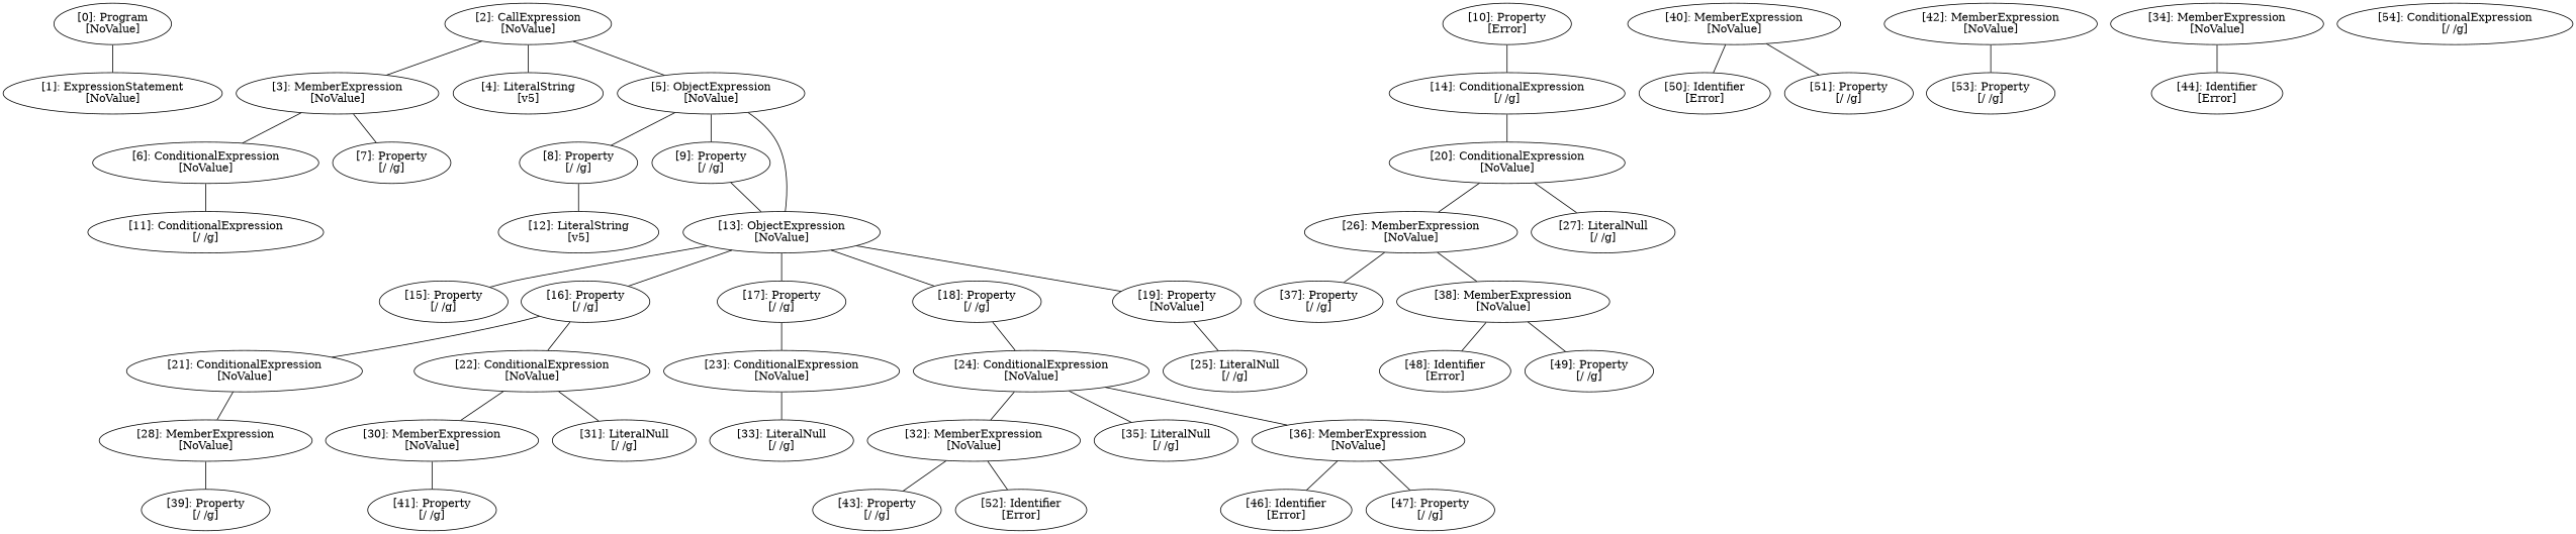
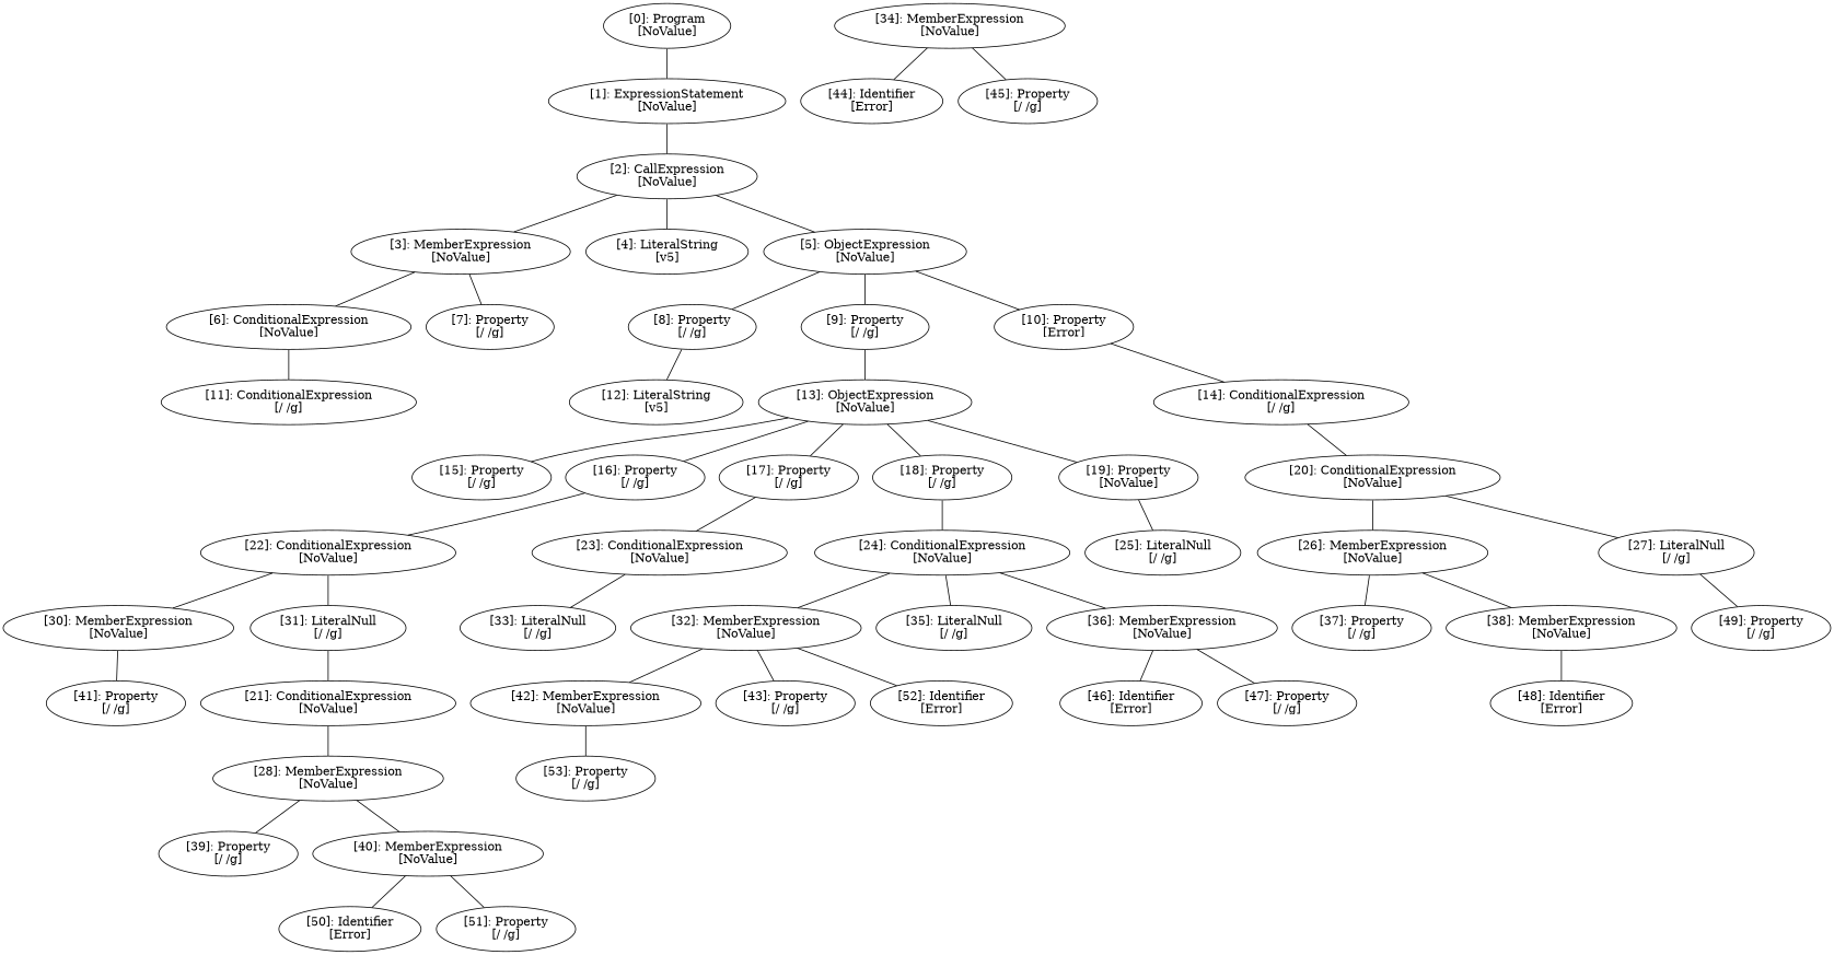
  graph {
    n1 [label="[0]: Program\n[NoValue]"]
    n2 [label="[1]: ExpressionStatement\n[NoValue]"]
    n3 [label="[2]: CallExpression\n[NoValue]"]
    n4 [label="[3]: MemberExpression\n[NoValue]"]
    n5 [label="[4]: LiteralString\n[v5]"]
    n6 [label="[5]: ObjectExpression\n[NoValue]"]
    n7 [label="[6]: ConditionalExpression\n[NoValue]"]
    n8 [label="[7]: Property\n[/ /g]"]
    n9 [label="[8]: Property\n[/ /g]"]
    n10 [label="[9]: Property\n[/ /g]"]
    n11 [label="[10]: Property\n[Error]"]
    n12 [label="[11]: ConditionalExpression\n[/ /g]"]
    n13 [label="[12]: LiteralString\n[v5]"]
    n14 [label="[13]: ObjectExpression\n[NoValue]"]
    n15 [label="[14]: ConditionalExpression\n[/ /g]"]
    n16 [label="[15]: Property\n[/ /g]"]
    n17 [label="[16]: Property\n[/ /g]"]
    n18 [label="[17]: Property\n[/ /g]"]
    n19 [label="[18]: Property\n[/ /g]"]
    n20 [label="[19]: Property\n[NoValue]"]
    n21 [label="[20]: ConditionalExpression\n[NoValue]"]
    n22 [label="[21]: ConditionalExpression\n[NoValue]"]
    n23 [label="[22]: ConditionalExpression\n[NoValue]"]
    n24 [label="[23]: ConditionalExpression\n[NoValue]"]
    n25 [label="[24]: ConditionalExpression\n[NoValue]"]
    n26 [label="[25]: LiteralNull\n[/ /g]"]
    n27 [label="[26]: MemberExpression\n[NoValue]"]
    n28 [label="[27]: LiteralNull\n[/ /g]"]
    n29 [label="[28]: MemberExpression\n[NoValue]"]
    n30 [label="[30]: MemberExpression\n[NoValue]"]
    n31 [label="[31]: LiteralNull\n[/ /g]"]
    n32 [label="[33]: LiteralNull\n[/ /g]"]
    n33 [label="[32]: MemberExpression\n[NoValue]"]
    n34 [label="[35]: LiteralNull\n[/ /g]"]
    n35 [label="[36]: MemberExpression\n[NoValue]"]
    n36 [label="[37]: Property\n[/ /g]"]
    n37 [label="[38]: MemberExpression\n[NoValue]"]
    n38 [label="[39]: Property\n[/ /g]"]
    n39 [label="[40]: MemberExpression\n[NoValue]"]
    n40 [label="[41]: Property\n[/ /g]"]
    n41 [label="[42]: MemberExpression\n[NoValue]"]
    n42 [label="[43]: Property\n[/ /g]"]
    n43 [label="[52]: Identifier\n[Error]"]
    n44 [label="[34]: MemberExpression\n[NoValue]"]
    n45 [label="[44]: Identifier\n[Error]"]
+   n46 [label="[45]: Property\n[/ /g]"]
    n47 [label="[46]: Identifier\n[Error]"]
    n48 [label="[47]: Property\n[/ /g]"]
    n49 [label="[48]: Identifier\n[Error]"]
    n50 [label="[49]: Property\n[/ /g]"]
    n51 [label="[50]: Identifier\n[Error]"]
    n52 [label="[51]: Property\n[/ /g]"]
    n53 [label="[53]: Property\n[/ /g]"]
-   n54 [label="[54]: ConditionalExpression\n[/ /g]"]
    n1 -- n2
+   n2 -- n3
    n3 -- n4
    n3 -- n5
    n3 -- n6
    n4 -- n7
    n4 -- n8
    n6 -- n9
    n6 -- n10
-   n6 -- n14
+   n6 -- n11
    n7 -- n12
    n9 -- n13
    n10 -- n14
    n11 -- n15
    n14 -- n16
    n14 -- n17
    n14 -- n18
    n14 -- n19
    n14 -- n20
    n15 -- n21
-   n17 -- n22
+   n31 -- n22
    n17 -- n23
    n18 -- n24
    n19 -- n25
    n20 -- n26
    n21 -- n27
    n21 -- n28
    n22 -- n29
    n23 -- n30
    n23 -- n31
    n24 -- n32
    n25 -- n33
    n25 -- n34
    n25 -- n35
    n27 -- n36
    n27 -- n37
    n29 -- n38
+   n29 -- n39
    n30 -- n40
+   n33 -- n41
    n33 -- n42
    n33 -- n43
    n35 -- n47
    n35 -- n48
    n37 -- n49
-   n37 -- n50
+   n28 -- n50
    n39 -- n51
    n39 -- n52
    n41 -- n53
    n44 -- n45
+   n44 -- n46
  }
